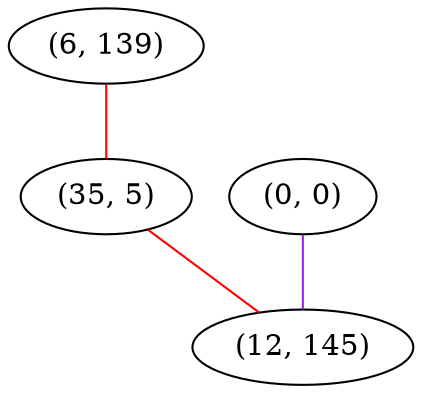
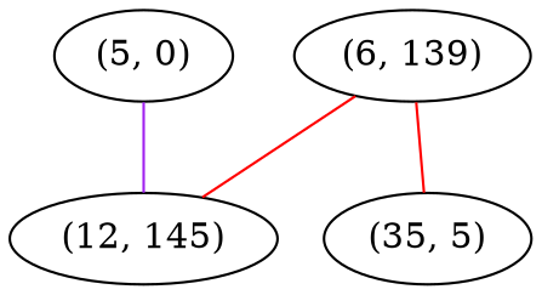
  graph {
    edge [color=red weight=1]
    "(6, 139)"
    "(12, 145)"
    "(35, 5)"
-   "(0, 0)"
-   "(35, 5)" -- "(12, 145)"
+   "(0, 0)" [label="(5, 0)"]
+   "(6, 139)" -- "(12, 145)"
    "(6, 139)" -- "(35, 5)"
    "(0, 0)" -- "(12, 145)" [color=purple weight=4]
  }
